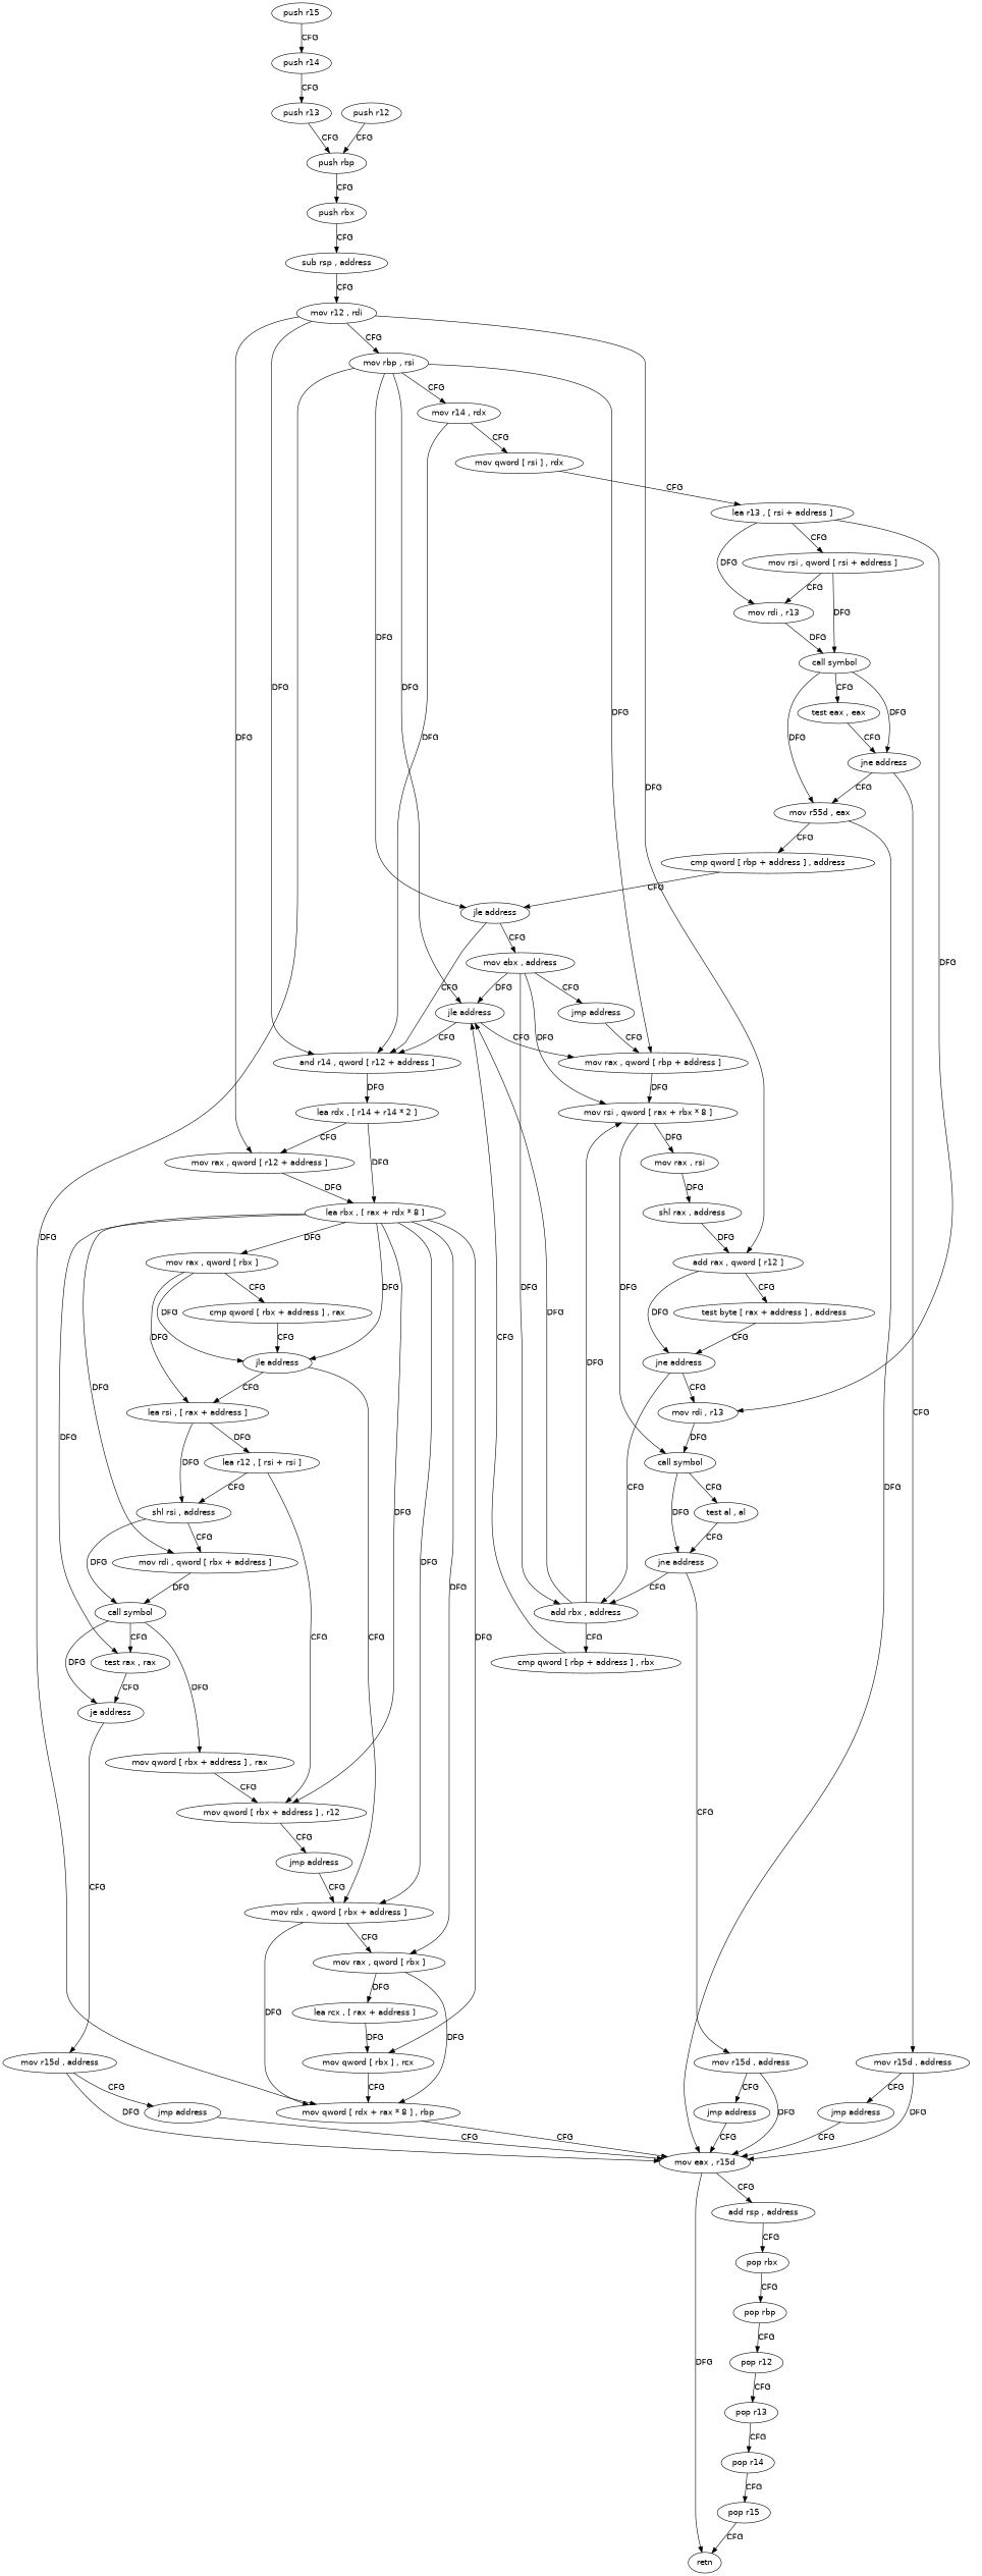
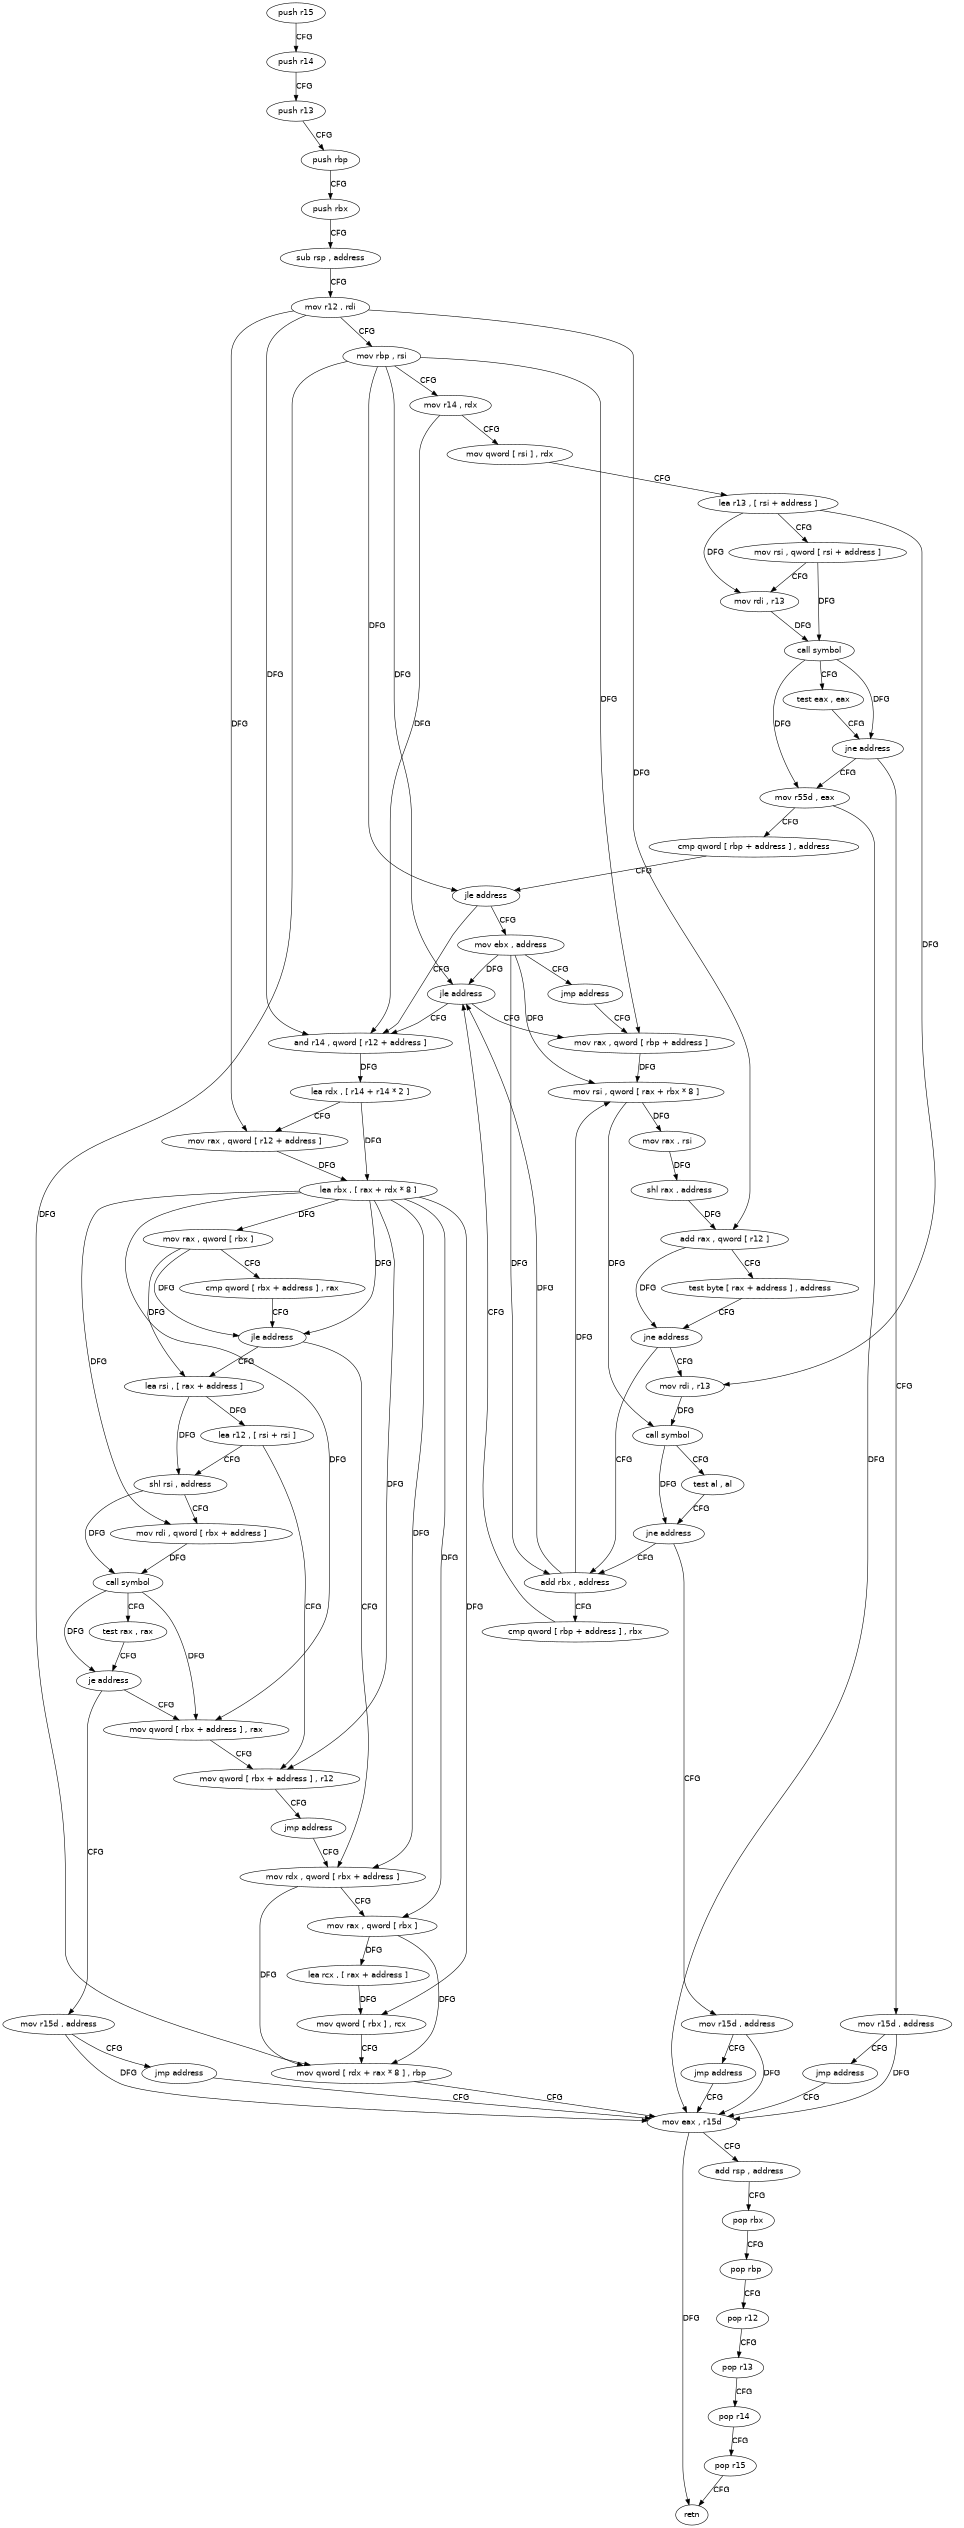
  digraph {
    fontname="DejaVu Sans"
    node [fontname="DejaVu Sans"]
    edge [fontname="DejaVu Sans"]
    n1 [label="push r15"]
    n2 [label="push r14"]
    n3 [label="push r13"]
    n4 [label="push rbp"]
-   n5 [label="push r12"]
    n6 [label="push rbx"]
    n7 [label="sub rsp , address"]
    n8 [label="mov r12 , rdi"]
    n9 [label="mov rbp , rsi"]
    n10 [label="and r14 , qword [ r12 + address ]"]
    n11 [label="mov rax , qword [ r12 + address ]"]
    n12 [label="add rax , qword [ r12 ]"]
    n13 [label="mov r14 , rdx"]
    n14 [label="jle address"]
    n15 [label="mov rax , qword [ rbp + address ]"]
    n16 [label="mov qword [ rdx + rax * 8 ] , rbp"]
    n17 [label="jle address"]
    n18 [label="lea rdx , [ r14 + r14 * 2 ]"]
    n19 [label="lea rbx , [ rax + rdx * 8 ]"]
    n20 [label="test byte [ rax + address ] , address"]
    n21 [label="jne address"]
    n22 [label="mov qword [ rsi ] , rdx"]
    n23 [label="mov ebx , address"]
    n24 [label="mov rsi , qword [ rax + rbx * 8 ]"]
    n25 [label="mov eax , r15d"]
    n26 [label="lea r13 , [ rsi + address ]"]
    n27 [label="mov rsi , qword [ rsi + address ]"]
    n28 [label="mov rdi , r13"]
    n29 [label="mov rdi , r13"]
    n30 [label="call symbol"]
    n31 [label="call symbol"]
    n32 [label="test eax , eax"]
    n33 [label="jne address"]
    n34 [label="mov r55d , eax"]
    n35 [label="mov r15d , address"]
    n36 [label="cmp qword [ rbp + address ] , address"]
    n37 [label="jmp address"]
    n38 [label="add rsp , address"]
    n39 [label=retn]
    n40 [label="pop rbx"]
    n41 [label="jmp address"]
    n42 [label="add rbx , address"]
    n43 [label="mov rax , rsi"]
    n44 [label="cmp qword [ rbp + address ] , rbx"]
    n45 [label="pop rbp"]
    n46 [label="pop r12"]
    n47 [label="pop r13"]
    n48 [label="pop r14"]
    n49 [label="pop r15"]
    n50 [label="mov rax , qword [ rbx ]"]
    n51 [label="jle address"]
    n52 [label="mov rdx , qword [ rbx + address ]"]
    n53 [label="mov rdi , qword [ rbx + address ]"]
    n54 [label="mov qword [ rbx + address ] , rax"]
    n55 [label="mov rax , qword [ rbx ]"]
    n56 [label="mov qword [ rbx ] , rcx"]
    n57 [label="mov qword [ rbx + address ] , r12"]
    n58 [label="cmp qword [ rbx + address ] , rax"]
    n59 [label="lea rsi , [ rax + address ]"]
    n60 [label="call symbol"]
    n61 [label="lea rcx , [ rax + address ]"]
    n62 [label="jmp address"]
    n63 [label="lea r12 , [ rsi + rsi ]"]
    n64 [label="shl rsi , address"]
    n65 [label="test rax , rax"]
    n66 [label="je address"]
    n67 [label="mov r15d , address"]
    n68 [label="jmp address"]
    n69 [label="shl rax , address"]
    n70 [label="test al , al"]
    n71 [label="jne address"]
    n72 [label="mov r15d , address"]
    n73 [label="jmp address"]
    n1 -> n2 [label=CFG]
    n2 -> n3 [label=CFG]
    n3 -> n4 [label=CFG]
    n4 -> n6 [label=CFG]
-   n5 -> n4 [label=CFG]
    n6 -> n7 [label=CFG]
    n7 -> n8 [label=CFG]
    n8 -> n9 [label=CFG]
    n8 -> n10 [label=DFG]
    n8 -> n11 [label=DFG]
    n8 -> n12 [label=DFG]
    n9 -> n13 [label=CFG]
    n9 -> n14 [label=DFG]
    n9 -> n15 [label=DFG]
    n9 -> n16 [label=DFG]
    n9 -> n17 [label=DFG]
    n10 -> n18 [label=DFG]
    n11 -> n19 [label=DFG]
    n12 -> n20 [label=CFG]
    n12 -> n21 [label=DFG]
    n13 -> n10 [label=DFG]
    n13 -> n22 [label=CFG]
    n14 -> n10 [label=CFG]
    n14 -> n23 [label=CFG]
    n15 -> n24 [label=DFG]
    n16 -> n25 [label=CFG]
    n17 -> n10 [label=CFG]
    n17 -> n15 [label=CFG]
    n18 -> n11 [label=CFG]
    n18 -> n19 [label=DFG]
    n19 -> n50 [label=DFG]
    n19 -> n51 [label=DFG]
    n19 -> n52 [label=DFG]
    n19 -> n53 [label=DFG]
-   n19 -> n65 [label=DFG]
+   n19 -> n54 [label=DFG]
    n19 -> n55 [label=DFG]
    n19 -> n56 [label=DFG]
    n19 -> n57 [label=DFG]
    n20 -> n21 [label=CFG]
    n21 -> n29 [label=CFG]
    n21 -> n42 [label=CFG]
    n22 -> n26 [label=CFG]
    n23 -> n17 [label=DFG]
    n23 -> n24 [label=DFG]
    n23 -> n41 [label=CFG]
    n23 -> n42 [label=DFG]
    n24 -> n31 [label=DFG]
    n24 -> n43 [label=DFG]
    n25 -> n38 [label=CFG]
    n25 -> n39 [label=DFG]
    n26 -> n27 [label=CFG]
    n26 -> n28 [label=DFG]
    n26 -> n29 [label=DFG]
    n27 -> n28 [label=CFG]
    n27 -> n30 [label=DFG]
    n28 -> n30 [label=DFG]
    n29 -> n31 [label=DFG]
    n30 -> n32 [label=CFG]
    n30 -> n33 [label=DFG]
    n30 -> n34 [label=DFG]
    n31 -> n70 [label=CFG]
    n31 -> n71 [label=DFG]
    n32 -> n33 [label=CFG]
    n33 -> n34 [label=CFG]
    n33 -> n35 [label=CFG]
    n34 -> n25 [label=DFG]
    n34 -> n36 [label=CFG]
    n35 -> n25 [label=DFG]
    n35 -> n37 [label=CFG]
    n36 -> n14 [label=CFG]
    n37 -> n25 [label=CFG]
    n38 -> n40 [label=CFG]
    n40 -> n45 [label=CFG]
    n41 -> n15 [label=CFG]
    n42 -> n17 [label=DFG]
    n42 -> n24 [label=DFG]
    n42 -> n44 [label=CFG]
    n43 -> n69 [label=DFG]
    n44 -> n17 [label=CFG]
    n45 -> n46 [label=CFG]
    n46 -> n47 [label=CFG]
    n47 -> n48 [label=CFG]
    n48 -> n49 [label=CFG]
    n49 -> n39 [label=CFG]
    n50 -> n51 [label=DFG]
    n50 -> n58 [label=CFG]
    n50 -> n59 [label=DFG]
    n51 -> n52 [label=CFG]
    n51 -> n59 [label=CFG]
    n52 -> n16 [label=DFG]
    n52 -> n55 [label=CFG]
    n53 -> n60 [label=DFG]
    n54 -> n57 [label=CFG]
    n55 -> n16 [label=DFG]
    n55 -> n61 [label=DFG]
    n56 -> n16 [label=CFG]
    n57 -> n62 [label=CFG]
    n58 -> n51 [label=CFG]
    n59 -> n63 [label=DFG]
    n59 -> n64 [label=DFG]
    n60 -> n54 [label=DFG]
    n60 -> n65 [label=CFG]
    n60 -> n66 [label=DFG]
    n61 -> n56 [label=DFG]
    n62 -> n52 [label=CFG]
    n63 -> n57 [label=CFG]
    n63 -> n64 [label=CFG]
    n64 -> n53 [label=CFG]
    n64 -> n60 [label=DFG]
    n65 -> n66 [label=CFG]
+   n66 -> n54 [label=CFG]
    n66 -> n67 [label=CFG]
    n67 -> n25 [label=DFG]
    n67 -> n68 [label=CFG]
    n68 -> n25 [label=CFG]
    n69 -> n12 [label=DFG]
    n70 -> n71 [label=CFG]
    n71 -> n42 [label=CFG]
    n71 -> n72 [label=CFG]
    n72 -> n25 [label=DFG]
    n72 -> n73 [label=CFG]
    n73 -> n25 [label=CFG]
  }
